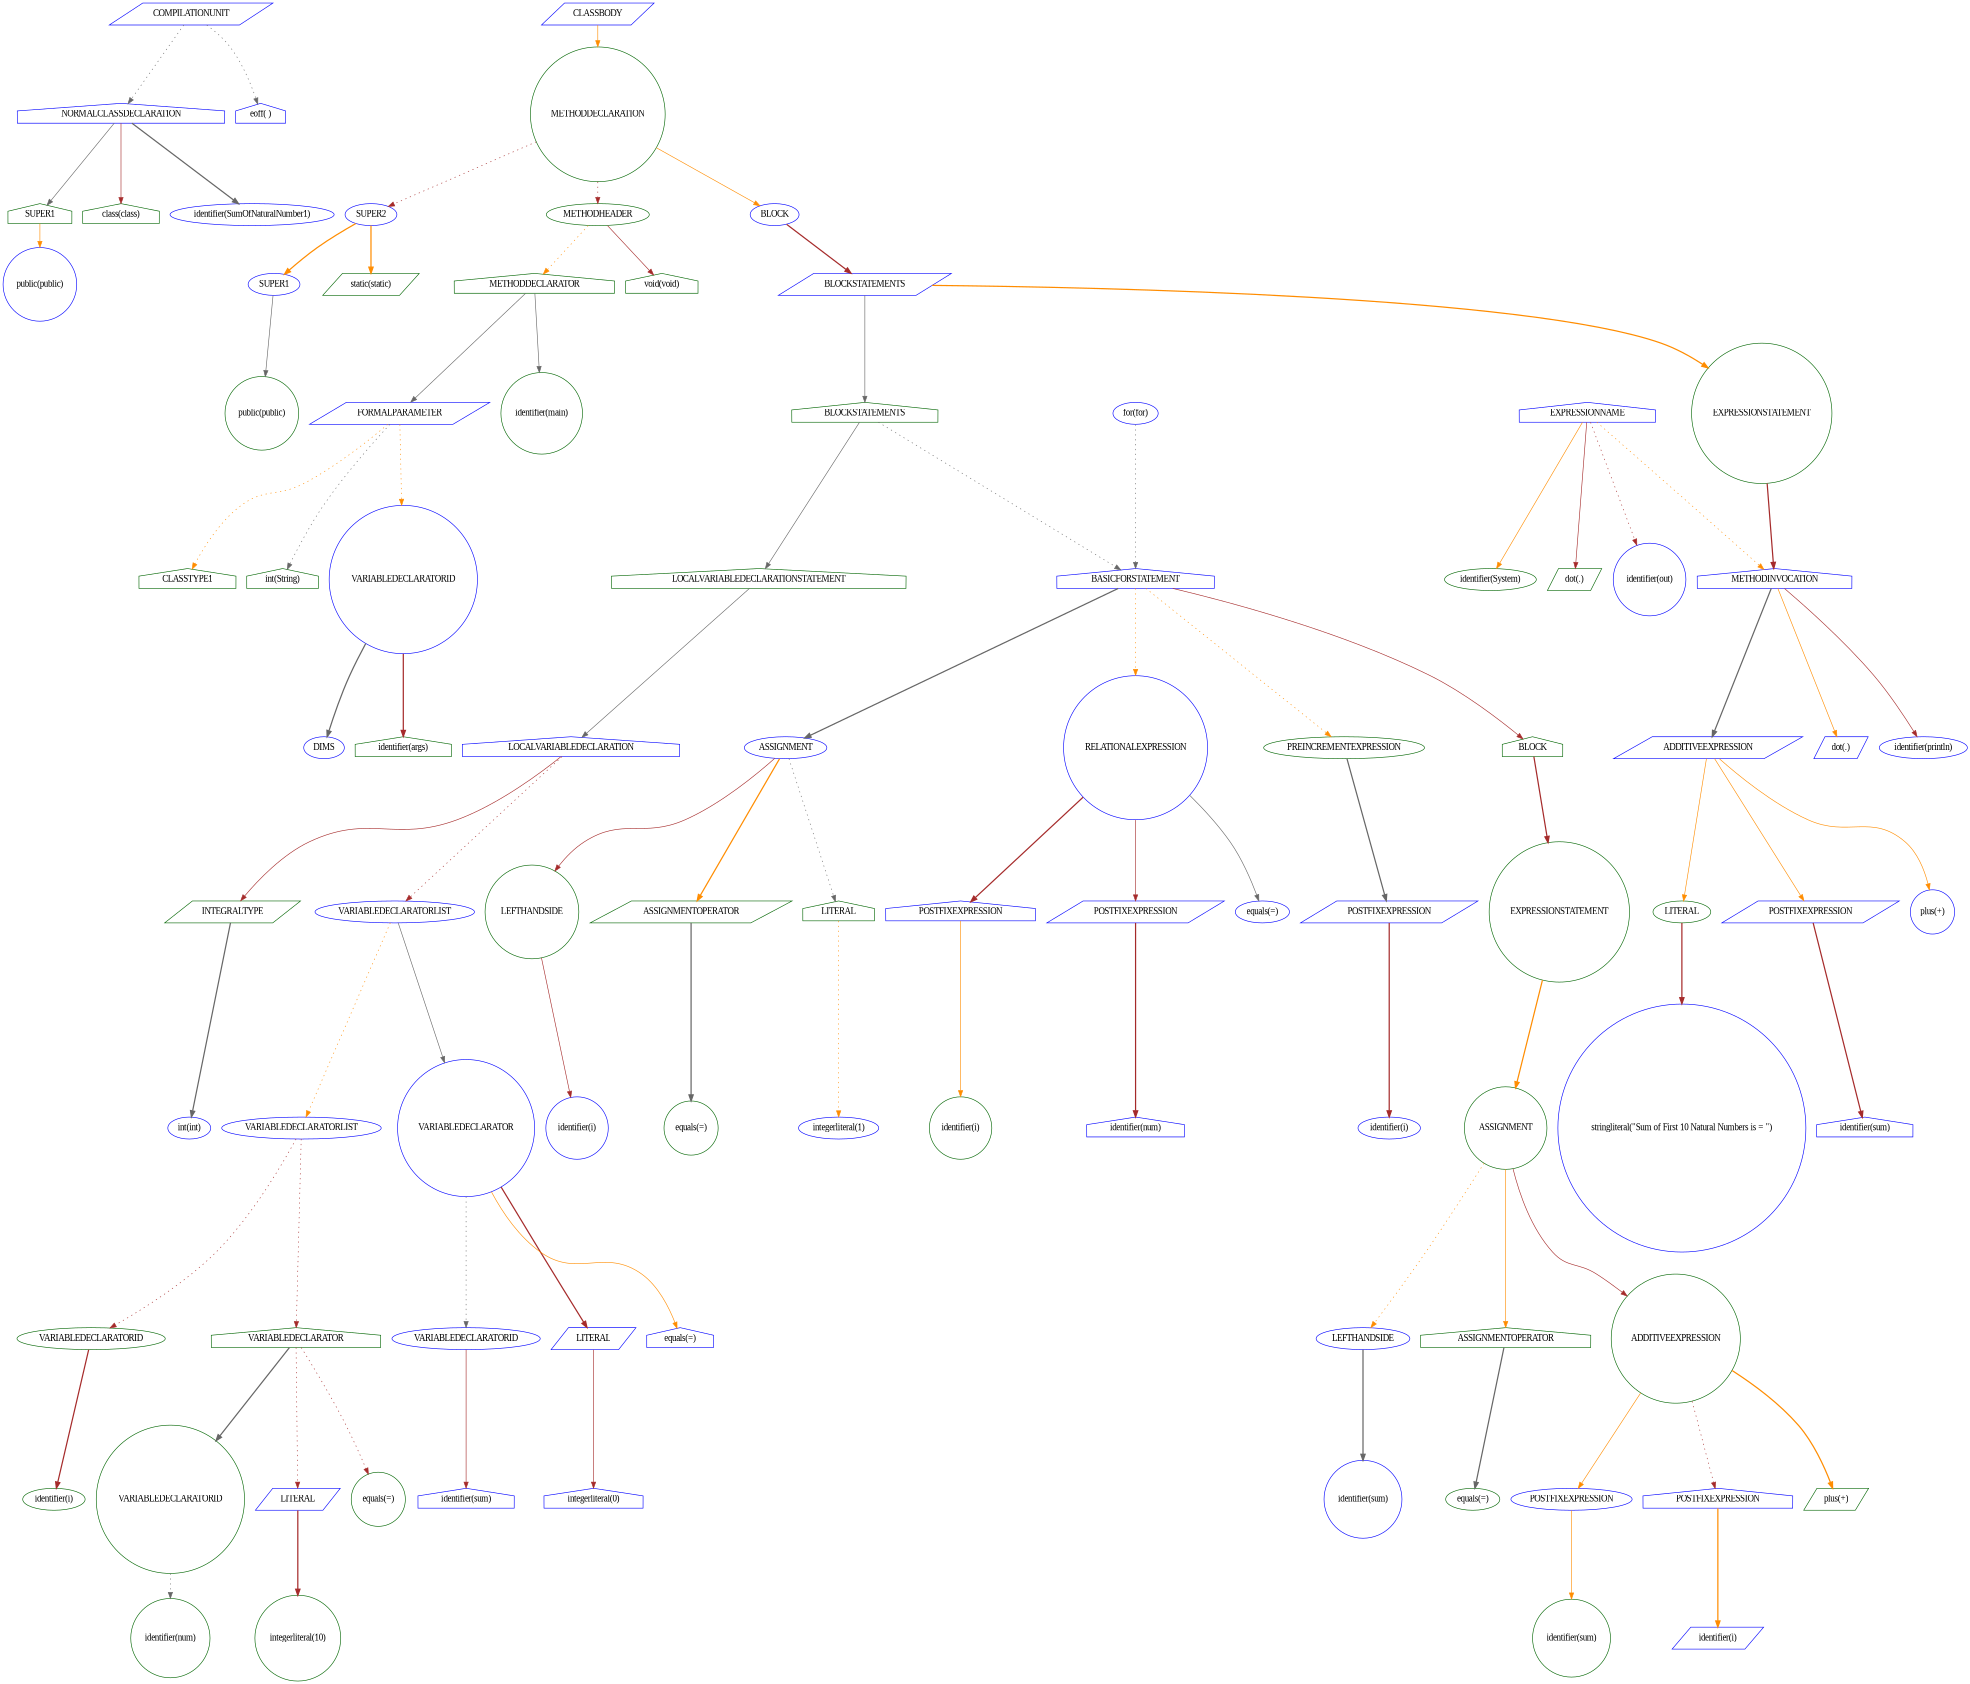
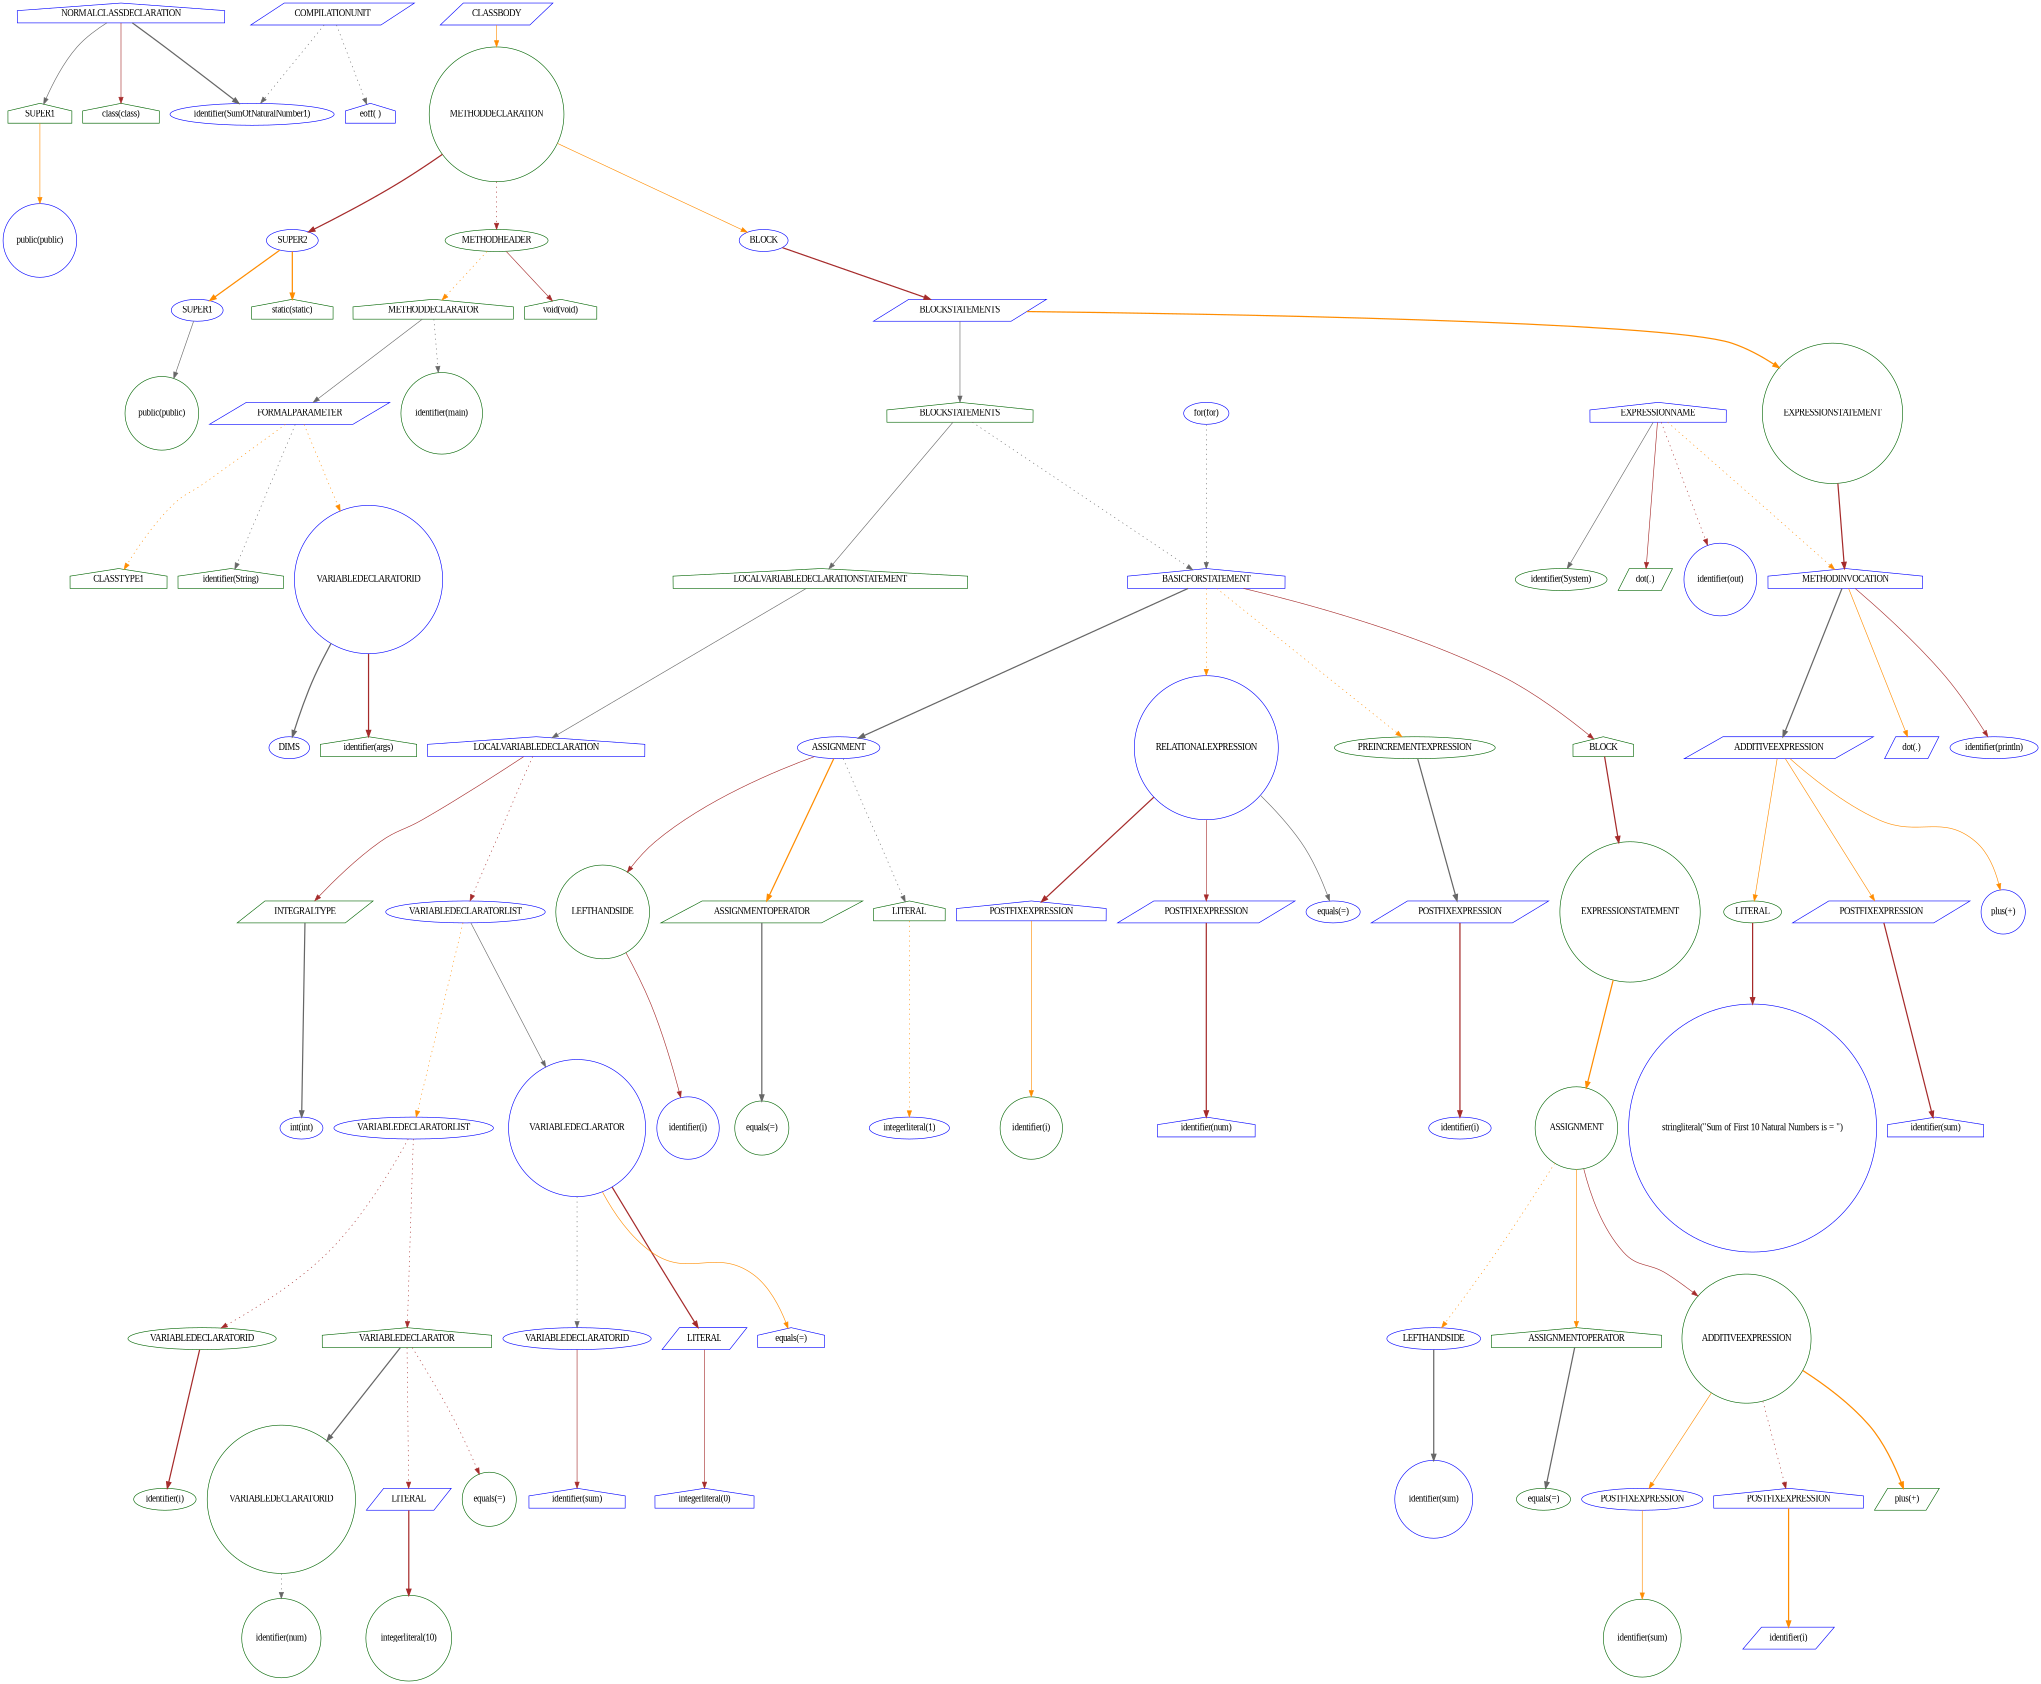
  digraph {
    fontname="Liberation Serif"
    ordering=out
    node [color=blue fontname="Liberation Serif" shape=house]
    edge [color=brown fontname="Liberation Serif" style=solid]
    n1 [color=darkgreen label=SUPER1]
    n2 [label="public(public)" shape=circle]
    n3 [label=SUPER1 shape=ellipse]
    n4 [color=darkgreen label="public(public)" shape=circle]
    n5 [label=SUPER2 shape=ellipse]
-   n6 [color=darkgreen label="static(static)" shape=parallelogram]
+   n6 [color=darkgreen label="static(static)"]
    n7 [color=darkgreen label=CLASSTYPE1]
-   n8 [color=darkgreen label="int(String)"]
+   n8 [color=darkgreen label="identifier(String)"]
    n9 [label=DIMS shape=ellipse]
    n10 [label=VARIABLEDECLARATORID shape=circle]
    n11 [color=darkgreen label="identifier(args)"]
    n12 [label=FORMALPARAMETER shape=parallelogram]
    n13 [color=darkgreen label=METHODDECLARATOR]
    n14 [color=darkgreen label="identifier(main)" shape=circle]
    n15 [color=darkgreen label=METHODHEADER shape=ellipse]
    n16 [color=darkgreen label="void(void)"]
    n17 [color=darkgreen label=INTEGRALTYPE shape=parallelogram]
    n18 [label="int(int)" shape=ellipse]
    n19 [color=darkgreen label=VARIABLEDECLARATORID shape=ellipse]
    n20 [color=darkgreen label="identifier(i)" shape=ellipse]
    n21 [color=darkgreen label=VARIABLEDECLARATORID shape=circle]
    n22 [color=darkgreen label="identifier(num)" shape=circle]
    n23 [label=LITERAL shape=parallelogram]
    n24 [color=darkgreen label="integerliteral(10)" shape=circle]
    n25 [color=darkgreen label=VARIABLEDECLARATOR]
    n26 [color=darkgreen label="equals(=)" shape=circle]
    n27 [label=VARIABLEDECLARATORLIST shape=ellipse]
    n28 [label=VARIABLEDECLARATORID shape=ellipse]
    n29 [label="identifier(sum)"]
    n30 [label=LITERAL shape=parallelogram]
    n31 [label="integerliteral(0)"]
    n32 [label=VARIABLEDECLARATOR shape=circle]
    n33 [label="equals(=)"]
    n34 [label=VARIABLEDECLARATORLIST shape=ellipse]
    n35 [label=LOCALVARIABLEDECLARATION]
    n36 [color=darkgreen label=LOCALVARIABLEDECLARATIONSTATEMENT]
    n37 [color=darkgreen label=LEFTHANDSIDE shape=circle]
    n38 [label="identifier(i)" shape=circle]
    n39 [color=darkgreen label=ASSIGNMENTOPERATOR shape=parallelogram]
    n40 [color=darkgreen label="equals(=)" shape=circle]
    n41 [color=darkgreen label=LITERAL]
    n42 [label="integerliteral(1)" shape=ellipse]
    n43 [label=ASSIGNMENT shape=ellipse]
    n44 [label=POSTFIXEXPRESSION]
    n45 [color=darkgreen label="identifier(i)" shape=circle]
    n46 [label=POSTFIXEXPRESSION shape=parallelogram]
    n47 [label="identifier(num)"]
    n48 [label=RELATIONALEXPRESSION shape=circle]
    n49 [label="equals(=)" shape=ellipse]
    n50 [label=POSTFIXEXPRESSION shape=parallelogram]
    n51 [label="identifier(i)" shape=ellipse]
    n52 [color=darkgreen label=PREINCREMENTEXPRESSION shape=ellipse]
    n53 [label=LEFTHANDSIDE shape=ellipse]
    n54 [label="identifier(sum)" shape=circle]
    n55 [color=darkgreen label=ASSIGNMENTOPERATOR]
    n56 [color=darkgreen label="equals(=)" shape=ellipse]
    n57 [label=POSTFIXEXPRESSION shape=ellipse]
    n58 [color=darkgreen label="identifier(sum)" shape=circle]
    n59 [label=POSTFIXEXPRESSION]
    n60 [label="identifier(i)" shape=parallelogram]
    n61 [color=darkgreen label=ADDITIVEEXPRESSION shape=circle]
    n62 [color=darkgreen label="plus(+)" shape=parallelogram]
    n63 [color=darkgreen label=ASSIGNMENT shape=circle]
    n64 [color=darkgreen label=EXPRESSIONSTATEMENT shape=circle]
    n65 [color=darkgreen label=BLOCK]
    n66 [label=BASICFORSTATEMENT]
    n67 [label="for(for)" shape=ellipse]
    n68 [color=darkgreen label=BLOCKSTATEMENTS]
    n69 [label=EXPRESSIONNAME]
    n70 [color=darkgreen label="identifier(System)" shape=ellipse]
    n71 [color=darkgreen label="dot(.)" shape=parallelogram]
    n72 [label="identifier(out)" shape=circle]
    n73 [label=METHODINVOCATION]
    n74 [color=darkgreen label=LITERAL shape=ellipse]
    n75 [label="stringliteral(\"Sum of First 10 Natural Numbers is = \")" shape=circle]
    n76 [label=POSTFIXEXPRESSION shape=parallelogram]
    n77 [label="identifier(sum)"]
    n78 [label=ADDITIVEEXPRESSION shape=parallelogram]
    n79 [label="plus(+)" shape=circle]
    n80 [label="dot(.)" shape=parallelogram]
    n81 [label="identifier(println)" shape=ellipse]
    n82 [color=darkgreen label=EXPRESSIONSTATEMENT shape=circle]
    n83 [label=BLOCKSTATEMENTS shape=parallelogram]
    n84 [label=BLOCK shape=ellipse]
    n85 [color=darkgreen label=METHODDECLARATION shape=circle]
    n86 [label=CLASSBODY shape=parallelogram]
    n87 [label=NORMALCLASSDECLARATION]
    n88 [color=darkgreen label="class(class)"]
    n89 [label="identifier(SumOfNaturalNumber1)" shape=ellipse]
    n90 [label=COMPILATIONUNIT shape=parallelogram]
    n91 [label="eoff( )"]
    n1 -> n2 [color=darkorange]
    n3 -> n4 [color=gray40]
    n5 -> n3 [color=darkorange style=bold]
    n5 -> n6 [color=darkorange style=bold]
    n10 -> n9 [color=gray40 style=bold]
    n10 -> n11 [style=bold]
    n12 -> n7 [color=darkorange style=dotted]
    n12 -> n8 [color=gray40 style=dotted]
    n12 -> n10 [color=darkorange style=dotted]
    n13 -> n12 [color=gray40]
-   n13 -> n14 [color=gray40]
+   n13 -> n14 [color=gray40 style=dotted]
    n15 -> n13 [color=darkorange style=dotted]
    n15 -> n16
    n17 -> n18 [color=gray40 style=bold]
    n19 -> n20 [style=bold]
    n21 -> n22 [color=gray40 style=dotted]
    n23 -> n24 [style=bold]
    n25 -> n21 [color=gray40 style=bold]
    n25 -> n23 [style=dotted]
    n25 -> n26 [style=dotted]
    n27 -> n19 [style=dotted]
    n27 -> n25 [style=dotted]
    n28 -> n29
    n30 -> n31
    n32 -> n28 [color=gray40 style=dotted]
    n32 -> n30 [style=bold]
    n32 -> n33 [color=darkorange]
    n34 -> n27 [color=darkorange style=dotted]
    n34 -> n32 [color=gray40]
    n35 -> n17
    n35 -> n34 [style=dotted]
    n36 -> n35 [color=gray40]
    n37 -> n38
    n39 -> n40 [color=gray40 style=bold]
    n41 -> n42 [color=darkorange style=dotted]
    n43 -> n37
    n43 -> n39 [color=darkorange style=bold]
    n43 -> n41 [color=gray40 style=dotted]
    n44 -> n45 [color=darkorange]
    n46 -> n47 [style=bold]
    n48 -> n44 [style=bold]
    n48 -> n46
    n48 -> n49 [color=gray40]
    n50 -> n51 [style=bold]
    n52 -> n50 [color=gray40 style=bold]
    n53 -> n54 [color=gray40 style=bold]
    n55 -> n56 [color=gray40 style=bold]
    n57 -> n58 [color=darkorange]
    n59 -> n60 [color=darkorange style=bold]
    n61 -> n57 [color=darkorange]
    n61 -> n59 [style=dotted]
    n61 -> n62 [color=darkorange style=bold]
    n63 -> n53 [color=darkorange style=dotted]
    n63 -> n55 [color=darkorange]
    n63 -> n61
    n64 -> n63 [color=darkorange style=bold]
    n65 -> n64 [style=bold]
    n66 -> n43 [color=gray40 style=bold]
    n66 -> n48 [color=darkorange style=dotted]
    n66 -> n52 [color=darkorange style=dotted]
    n66 -> n65
    n67 -> n66 [color=gray40 style=dotted]
    n68 -> n36 [color=gray40]
    n68 -> n66 [color=gray40 style=dotted]
-   n69 -> n70 [color=darkorange]
+   n69 -> n70 [color=gray40]
    n69 -> n71
    n69 -> n72 [style=dotted]
    n69 -> n73 [color=darkorange style=dotted]
    n73 -> n78 [color=gray40 style=bold]
    n73 -> n80 [color=darkorange]
    n73 -> n81
    n74 -> n75 [style=bold]
    n76 -> n77 [style=bold]
    n78 -> n74 [color=darkorange]
    n78 -> n76 [color=darkorange]
    n78 -> n79 [color=darkorange]
    n82 -> n73 [style=bold]
    n83 -> n68 [color=gray40]
    n83 -> n82 [color=darkorange style=bold]
    n84 -> n83 [style=bold]
-   n85 -> n5 [style=dotted]
+   n85 -> n5 [style=bold]
    n85 -> n15 [style=dotted]
    n85 -> n84 [color=darkorange]
    n86 -> n85 [color=darkorange]
    n87 -> n1 [color=gray40]
    n87 -> n88
    n87 -> n89 [color=gray40 style=bold]
-   n90 -> n87 [color=gray40 style=dotted]
+   n90 -> n89 [color=gray40 style=dotted]
    n90 -> n91 [color=gray40 style=dotted]
  }
